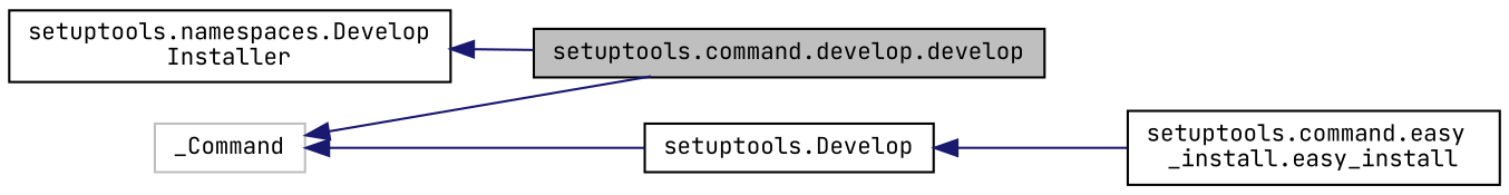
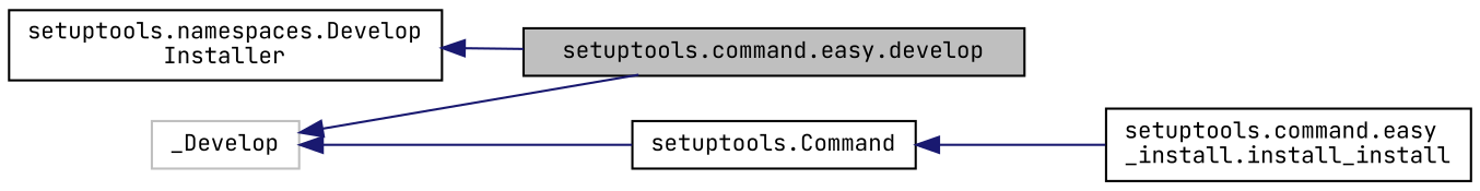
  digraph {
    fontname="JetBrains Mono"
    rankdir=LR
    node [color=black fillcolor=white fontname="JetBrains Mono" fontsize=10 shape=record style=filled]
    edge [color=midnightblue dir=back fontname="JetBrains Mono" fontsize=10 labelfontname=Helvetica labelfontsize=10 style=solid]
-   n1 [fillcolor=grey75 fontcolor=black height=0.2 label="setuptools.command.develop.develop" width=0.4]
+   n1 [fillcolor=grey75 fontcolor=black height=0.2 label="setuptools.command.easy.develop" width=0.4]
    n2 [height=0.2 label="setuptools.namespaces.Develop\lInstaller" width=0.4]
-   n3 [height=0.2 label="setuptools.command.easy\l_install.easy_install" width=0.4]
-   n4 [height=0.2 label="setuptools.Develop" width=0.4]
-   n5 [color=grey75 height=0.2 label=_Command width=0.4]
+   n3 [height=0.2 label="setuptools.command.easy\l_install.install_install" width=0.4]
+   n4 [height=0.2 label="setuptools.Command" width=0.4]
+   n5 [color=grey75 height=0.2 label=_Develop width=0.4]
    n2 -> n1
    n4 -> n3
    n5 -> n1
    n5 -> n4
  }
